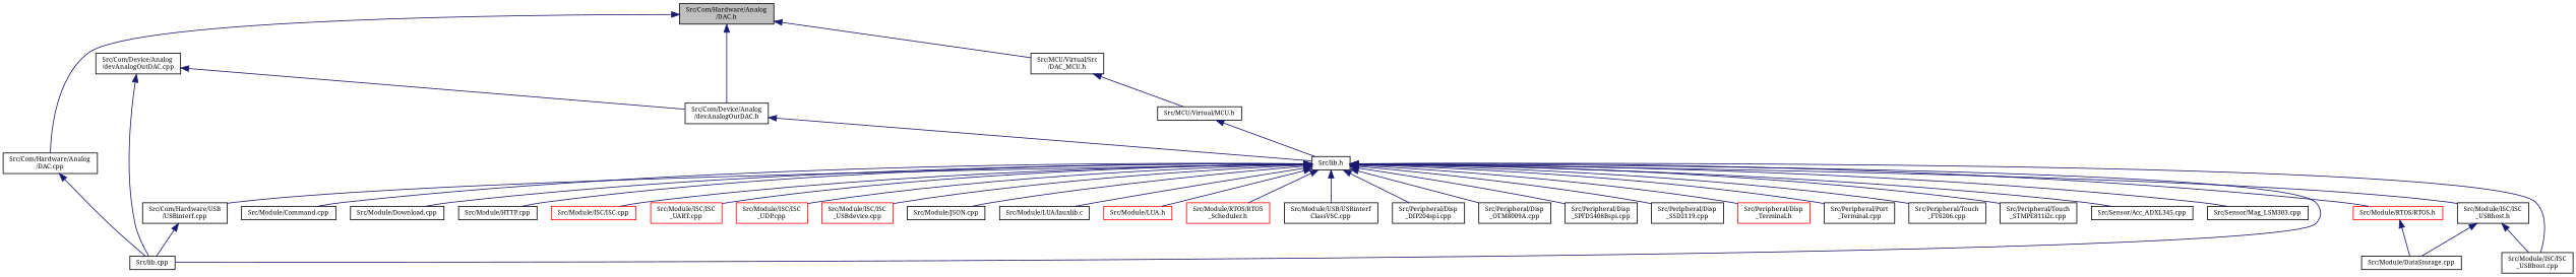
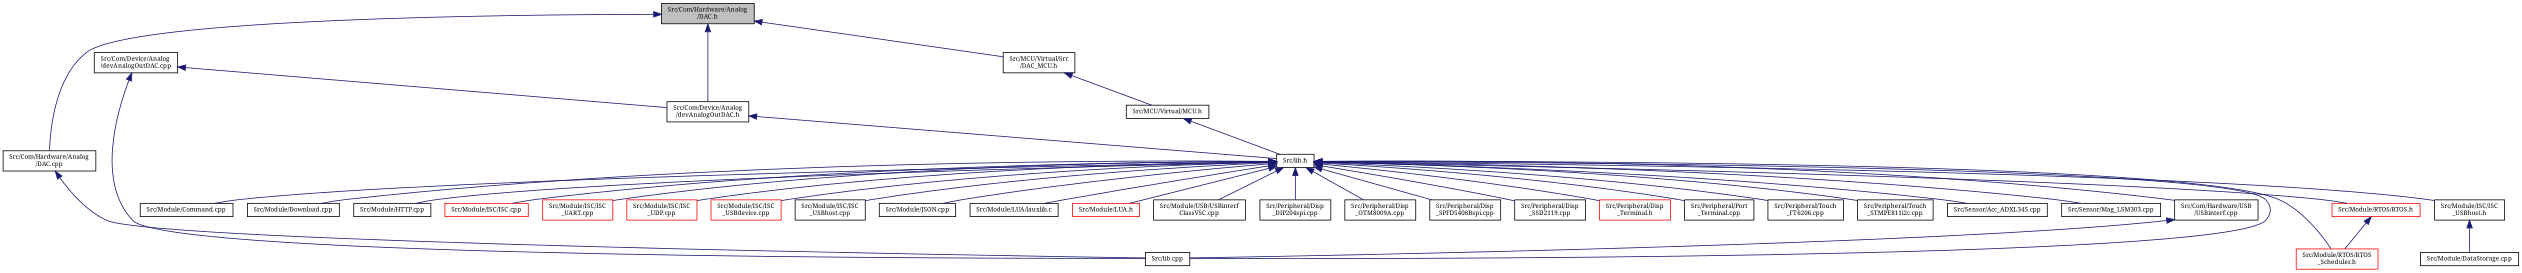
  digraph {
    fontname="Noto Serif"
    node [color=black fillcolor=white fontname="Noto Serif" fontsize=8 shape=record style=filled]
    edge [color=midnightblue dir=back fontname="Noto Serif" fontsize=8 labelfontname=Sans labelfontsize=8 style=solid]
    n1 [fillcolor=grey75 fontcolor=black height=0.2 label="Src/Com/Hardware/Analog\l/DAC.h" width=0.4]
    n2 [height=0.2 label="Src/Com/Device/Analog\l/devAnalogOutDAC.h" width=0.4]
    n3 [height=0.2 label="Src/Com/Hardware/Analog\l/DAC.cpp" width=0.4]
    n4 [height=0.2 label="Src/MCU/Virtual/Src\l/DAC_MCU.h" width=0.4]
    n5 [height=0.2 label="Src/lib.h" width=0.4]
    n6 [height=0.2 label="Src/lib.cpp" width=0.4]
    n7 [height=0.2 label="Src/MCU/Virtual/MCU.h" width=0.4]
    n8 [height=0.2 label="Src/Com/Hardware/USB\l/USBinterf.cpp" width=0.4]
    n9 [height=0.2 label="Src/Module/Command.cpp" width=0.4]
    n10 [height=0.2 label="Src/Module/Download.cpp" width=0.4]
    n11 [height=0.2 label="Src/Module/HTTP.cpp" width=0.4]
    n12 [color=red height=0.2 label="Src/Module/ISC/ISC.cpp" width=0.4]
    n13 [color=red height=0.2 label="Src/Module/ISC/ISC\l_UART.cpp" width=0.4]
    n14 [color=red height=0.2 label="Src/Module/ISC/ISC\l_UDP.cpp" width=0.4]
    n15 [color=red height=0.2 label="Src/Module/ISC/ISC\l_USBdevice.cpp" width=0.4]
    n16 [height=0.2 label="Src/Module/ISC/ISC\l_USBhost.cpp" width=0.4]
    n17 [height=0.2 label="Src/Module/ISC/ISC\l_USBhost.h" width=0.4]
    n18 [height=0.2 label="Src/Module/JSON.cpp" width=0.4]
    n19 [height=0.2 label="Src/Module/LUA/lauxlib.c" width=0.4]
    n20 [color=red height=0.2 label="Src/Module/LUA.h" width=0.4]
    n21 [color=red height=0.2 label="Src/Module/RTOS/RTOS.h" width=0.4]
    n22 [color=red height=0.2 label="Src/Module/RTOS/RTOS\l_Scheduler.h" width=0.4]
    n23 [height=0.2 label="Src/Module/USB/USBinterf\lClassVSC.cpp" width=0.4]
    n24 [height=0.2 label="Src/Peripheral/Disp\l_DIP204spi.cpp" width=0.4]
    n25 [height=0.2 label="Src/Peripheral/Disp\l_OTM8009A.cpp" width=0.4]
    n26 [height=0.2 label="Src/Peripheral/Disp\l_SPFD5408Bspi.cpp" width=0.4]
    n27 [height=0.2 label="Src/Peripheral/Disp\l_SSD2119.cpp" width=0.4]
    n28 [color=red height=0.2 label="Src/Peripheral/Disp\l_Terminal.h" width=0.4]
    n29 [height=0.2 label="Src/Peripheral/Port\l_Terminal.cpp" width=0.4]
    n30 [height=0.2 label="Src/Peripheral/Touch\l_FT6206.cpp" width=0.4]
    n31 [height=0.2 label="Src/Peripheral/Touch\l_STMPE811i2c.cpp" width=0.4]
    n32 [height=0.2 label="Src/Sensor/Acc_ADXL345.cpp" width=0.4]
    n33 [height=0.2 label="Src/Sensor/Mag_LSM303.cpp" width=0.4]
    n34 [height=0.2 label="Src/Com/Device/Analog\l/devAnalogOutDAC.cpp" width=0.4]
    n35 [height=0.2 label="Src/Module/DataStorage.cpp" width=0.4]
    n1 -> n2
    n1 -> n3
    n1 -> n4
    n2 -> n5
    n3 -> n6
    n4 -> n7
    n5 -> n6
    n5 -> n8
    n5 -> n9
    n5 -> n10
    n5 -> n11
    n5 -> n12
    n5 -> n13
    n5 -> n14
    n5 -> n15
    n5 -> n16
    n5 -> n17
    n5 -> n18
    n5 -> n19
    n5 -> n20
    n5 -> n21
    n5 -> n22
    n5 -> n23
    n5 -> n24
    n5 -> n25
    n5 -> n26
    n5 -> n27
    n5 -> n28
    n5 -> n29
    n5 -> n30
    n5 -> n31
    n5 -> n32
    n5 -> n33
    n7 -> n5
    n8 -> n6
-   n17 -> n16
    n17 -> n35
-   n21 -> n35
+   n21 -> n22
    n34 -> n2
    n34 -> n6
  }
